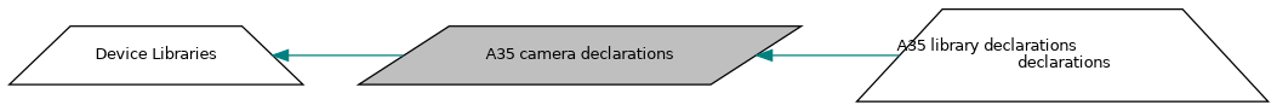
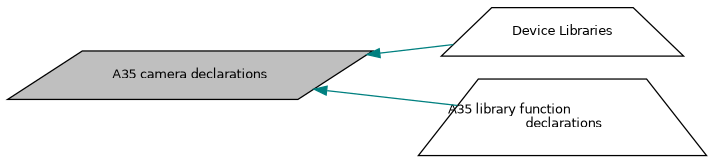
  digraph {
    rankdir=LR
    node [color=black fillcolor=white fontname=Helvetica fontsize=10 shape=trapezium style=filled]
    edge [color=teal dir=back fontname=Helvetica fontsize=10 labelfontname=Helvetica labelfontsize=10 shape=plaintext style=solid]
    n1 [height=0.2 label="Device Libraries" width=0.4]
    n2 [fillcolor=grey75 fontcolor=black height=0.2 label="A35 camera declarations" shape=parallelogram width=0.4]
-   n3 [height=0.2 label="A35 library declarations\l declarations" width=0.4]
-   n1 -> n2
+   n3 [height=0.2 label="A35 library function\l declarations" width=0.4]
+   n2 -> n1
    n2 -> n3
  }
